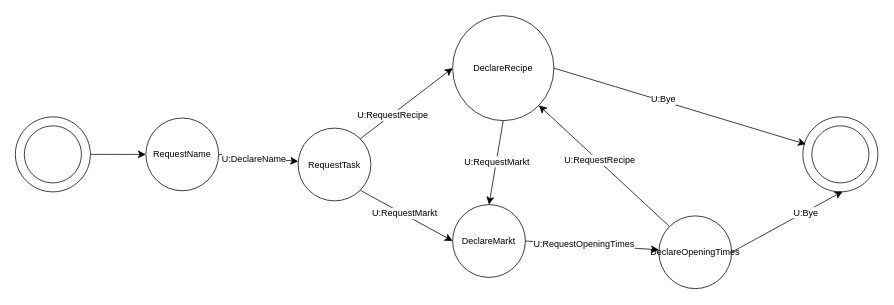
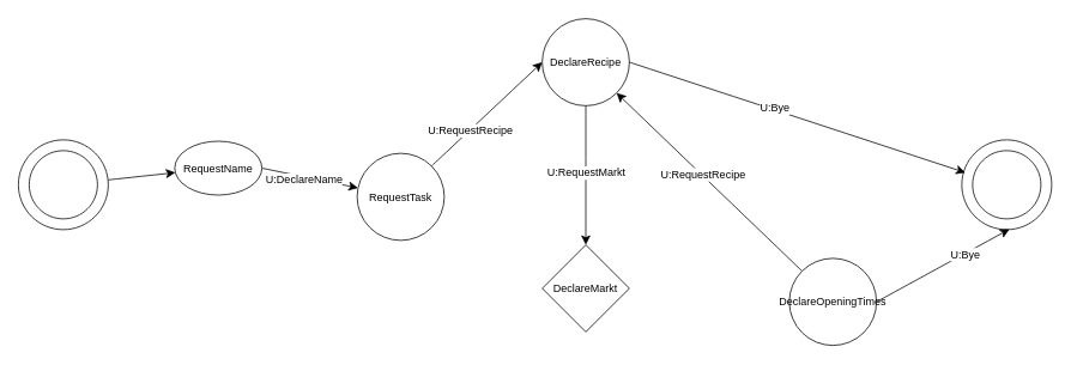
  <mxCell id="0" />
  <mxCell id="1" parent="0" />
  <mxCell id="2" style="edgeStyle=none;curved=1;rounded=0;orthogonalLoop=1;jettySize=auto;html=1;fontSize=12;startSize=8;endSize=8;" edge="1" parent="1" source="3" target="6"><mxGeometry relative="1" as="geometry" /></mxCell>
  <mxCell id="3" value="" style="verticalLabelPosition=bottom;verticalAlign=top;html=1;shape=mxgraph.basic.donut;dx=12;" vertex="1" parent="1"><mxGeometry x="20" y="155" width="100" height="100" as="geometry" /></mxCell>
  <mxCell id="4" style="edgeStyle=none;curved=1;rounded=0;orthogonalLoop=1;jettySize=auto;html=1;exitX=1;exitY=0.5;exitDx=0;exitDy=0;fontSize=12;startSize=8;endSize=8;" edge="1" parent="1" source="6" target="11"><mxGeometry relative="1" as="geometry" /></mxCell>
  <mxCell id="5" value="U:DeclareName" style="edgeLabel;html=1;align=center;verticalAlign=middle;resizable=0;points=[];fontSize=12;" vertex="1" connectable="0" parent="4"><mxGeometry x="0.105" y="-1" relative="1" as="geometry"><mxPoint x="-12" as="offset" /></mxGeometry></mxCell>
- <mxCell id="6" value="RequestName" style="ellipse;whiteSpace=wrap;html=1;aspect=fixed;" vertex="1" parent="1"><mxGeometry x="194" y="156.5" width="97" height="97" as="geometry" /></mxCell>
+ <mxCell id="6" value="RequestName" style="ellipse;whiteSpace=wrap;html=1;aspect=fixed;" vertex="1" parent="1"><mxGeometry x="194" y="156.5" width="97" height="60" as="geometry" /></mxCell>
  <mxCell id="7" style="edgeStyle=none;curved=1;rounded=0;orthogonalLoop=1;jettySize=auto;html=1;exitX=1;exitY=0;exitDx=0;exitDy=0;entryX=0;entryY=0.5;entryDx=0;entryDy=0;fontSize=12;startSize=8;endSize=8;" edge="1" parent="1" source="11" target="14"><mxGeometry relative="1" as="geometry" /></mxCell>
  <mxCell id="8" value="U:RequestRecipe" style="edgeLabel;html=1;align=center;verticalAlign=middle;resizable=0;points=[];fontSize=12;" vertex="1" connectable="0" parent="7"><mxGeometry x="-0.306" y="-1" relative="1" as="geometry"><mxPoint x="-1" as="offset" /></mxGeometry></mxCell>
- <mxCell id="9" style="edgeStyle=none;curved=1;rounded=0;orthogonalLoop=1;jettySize=auto;html=1;exitX=1;exitY=1;exitDx=0;exitDy=0;entryX=0;entryY=0.5;entryDx=0;entryDy=0;fontSize=12;startSize=8;endSize=8;" edge="1" parent="1" source="11" target="17"><mxGeometry relative="1" as="geometry" /></mxCell>
- <mxCell id="10" value="U:RequestMarkt" style="edgeLabel;html=1;align=center;verticalAlign=middle;resizable=0;points=[];fontSize=12;" vertex="1" connectable="0" parent="9"><mxGeometry x="-0.066" y="1" relative="1" as="geometry"><mxPoint as="offset" /></mxGeometry></mxCell>
  <mxCell id="11" value="RequestTask" style="ellipse;whiteSpace=wrap;html=1;aspect=fixed;" vertex="1" parent="1"><mxGeometry x="397" y="170" width="97" height="97" as="geometry" /></mxCell>
  <mxCell id="12" style="edgeStyle=none;curved=1;rounded=0;orthogonalLoop=1;jettySize=auto;html=1;exitX=0.5;exitY=1;exitDx=0;exitDy=0;entryX=0.5;entryY=0;entryDx=0;entryDy=0;fontSize=12;startSize=8;endSize=8;" edge="1" parent="1" source="14" target="17"><mxGeometry relative="1" as="geometry" /></mxCell>
  <mxCell id="13" value="U:RequestMarkt" style="edgeLabel;html=1;align=center;verticalAlign=middle;resizable=0;points=[];fontSize=12;" vertex="1" connectable="0" parent="12"><mxGeometry x="-0.039" relative="1" as="geometry"><mxPoint as="offset" /></mxGeometry></mxCell>
- <mxCell id="14" value="DeclareRecipe" style="ellipse;whiteSpace=wrap;html=1;aspect=fixed;" vertex="1" parent="1"><mxGeometry x="603" y="20" width="135" height="140" as="geometry" /></mxCell>
- <mxCell id="15" style="edgeStyle=none;curved=1;rounded=0;orthogonalLoop=1;jettySize=auto;html=1;exitX=1;exitY=0.5;exitDx=0;exitDy=0;fontSize=12;startSize=8;endSize=8;" edge="1" parent="1" source="17" target="20"><mxGeometry relative="1" as="geometry" /></mxCell>
- <mxCell id="16" value="U:RequestOpeningTimes" style="edgeLabel;html=1;align=center;verticalAlign=middle;resizable=0;points=[];fontSize=12;" vertex="1" connectable="0" parent="15"><mxGeometry x="-0.13" y="1" relative="1" as="geometry"><mxPoint as="offset" /></mxGeometry></mxCell>
- <mxCell id="17" value="DeclareMarkt" style="ellipse;whiteSpace=wrap;html=1;aspect=fixed;" vertex="1" parent="1"><mxGeometry x="603" y="272" width="97" height="97" as="geometry" /></mxCell>
+ <mxCell id="14" value="DeclareRecipe" style="ellipse;whiteSpace=wrap;html=1;aspect=fixed;" vertex="1" parent="1"><mxGeometry x="603" y="20" width="97" height="97" as="geometry" /></mxCell>
+ <mxCell id="17" value="DeclareMarkt" style="rhombus;whiteSpace=wrap;html=1;aspect=fixed;" vertex="1" parent="1"><mxGeometry x="603" y="272" width="97" height="97" as="geometry" /></mxCell>
  <mxCell id="18" style="edgeStyle=none;curved=1;rounded=0;orthogonalLoop=1;jettySize=auto;html=1;exitX=0;exitY=0;exitDx=0;exitDy=0;entryX=1;entryY=1;entryDx=0;entryDy=0;fontSize=12;startSize=8;endSize=8;" edge="1" parent="1" source="20" target="14"><mxGeometry relative="1" as="geometry" /></mxCell>
  <mxCell id="19" value="U:RequestRecipe" style="edgeLabel;html=1;align=center;verticalAlign=middle;resizable=0;points=[];fontSize=12;" vertex="1" connectable="0" parent="18"><mxGeometry x="0.082" y="-1" relative="1" as="geometry"><mxPoint as="offset" /></mxGeometry></mxCell>
  <mxCell id="20" value="DeclareOpeningTimes" style="ellipse;whiteSpace=wrap;html=1;aspect=fixed;" vertex="1" parent="1"><mxGeometry x="878" y="287" width="97" height="97" as="geometry" /></mxCell>
  <mxCell id="21" value="" style="verticalLabelPosition=bottom;verticalAlign=top;html=1;shape=mxgraph.basic.donut;dx=12;" vertex="1" parent="1"><mxGeometry x="1070" y="155" width="100" height="100" as="geometry" /></mxCell>
  <mxCell id="22" style="edgeStyle=none;curved=1;rounded=0;orthogonalLoop=1;jettySize=auto;html=1;exitX=1;exitY=0.5;exitDx=0;exitDy=0;entryX=0.53;entryY=0.995;entryDx=0;entryDy=0;entryPerimeter=0;fontSize=12;startSize=8;endSize=8;" edge="1" parent="1" source="20" target="21"><mxGeometry relative="1" as="geometry" /></mxCell>
  <mxCell id="23" value="U:Bye" style="edgeLabel;html=1;align=center;verticalAlign=middle;resizable=0;points=[];fontSize=12;" vertex="1" connectable="0" parent="22"><mxGeometry x="0.332" y="-1" relative="1" as="geometry"><mxPoint as="offset" /></mxGeometry></mxCell>
  <mxCell id="24" style="edgeStyle=none;curved=1;rounded=0;orthogonalLoop=1;jettySize=auto;html=1;exitX=1;exitY=0.5;exitDx=0;exitDy=0;entryX=0.04;entryY=0.365;entryDx=0;entryDy=0;entryPerimeter=0;fontSize=12;startSize=8;endSize=8;" edge="1" parent="1" source="14" target="21"><mxGeometry relative="1" as="geometry" /></mxCell>
  <mxCell id="25" value="U:Bye" style="edgeLabel;html=1;align=center;verticalAlign=middle;resizable=0;points=[];fontSize=12;" vertex="1" connectable="0" parent="24"><mxGeometry x="-0.142" y="2" relative="1" as="geometry"><mxPoint as="offset" /></mxGeometry></mxCell>
